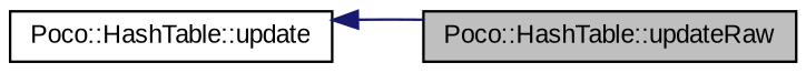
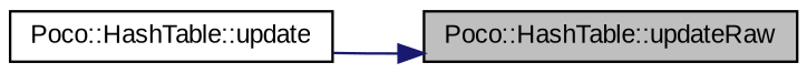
  digraph {
    rankdir=RL
    fontname="Liberation Sans"
    node [color=black fontname="Liberation Sans" fontsize=10 shape=record style=filled]
    n1 [fillcolor=grey75 fontcolor=black height=0.2 label="Poco::HashTable::updateRaw" width=0.4]
    n2 [fillcolor=white height=0.2 label="Poco::HashTable::update" width=0.4]
-   n2 -> n1 [color=midnightblue dir=back fontname="Liberation Sans" fontsize=10 labelfontname=Helvetica labelfontsize=10 style=solid]
+   n1 -> n2 [color=midnightblue dir=back fontname="Liberation Sans" fontsize=10 labelfontname=Helvetica labelfontsize=10 style=solid]
  }
